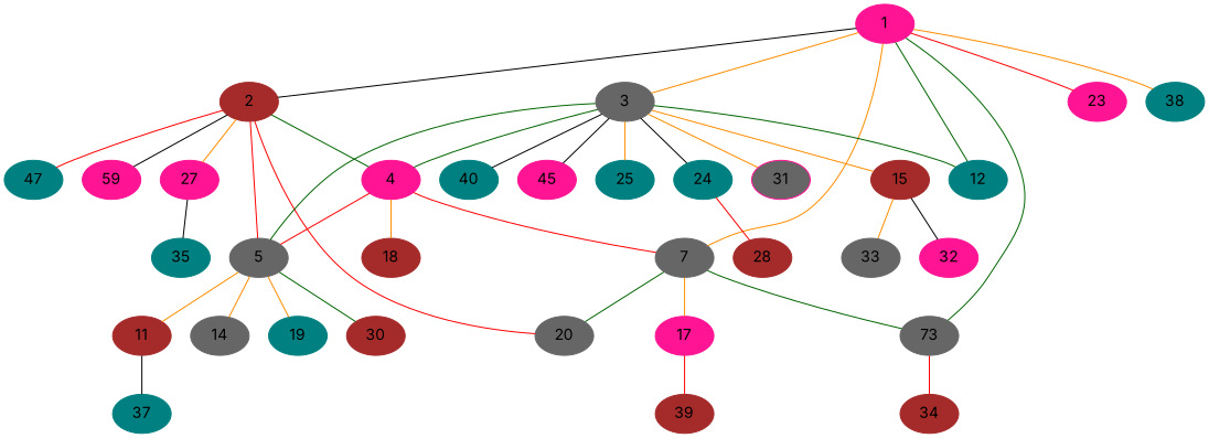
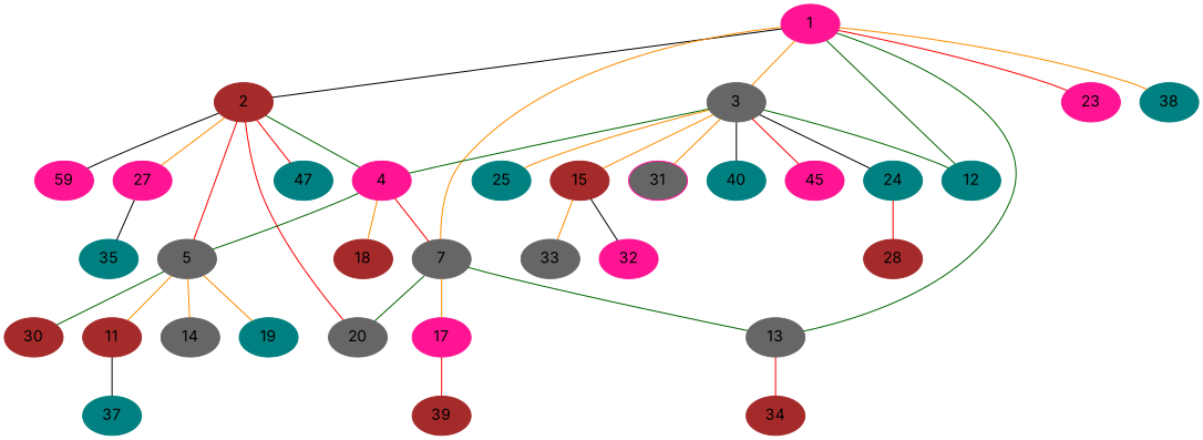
  graph {
    fontname=Inter
    node [color=deeppink fontname=Inter style=filled]
    edge [color=darkorange fontname=Inter]
    1 [super="+10"]
    2 [color=brown super="+16"]
    3 [color=gray40 super="+9"]
    7 [color=gray40 super="+42"]
    12 [color=teal]
-   13 [color=gray40 super="+26" label=73]
+   13 [color=gray40 super="+26"]
    23 [super="+41"]
    38 [color=teal super="+43"]
    4 [super="+8"]
    5 [color=gray40 super="+6"]
    20 [color=gray40]
    27 [super="+29"]
    47 [color=teal]
    n14 [label=59]
    15 [color=brown super="+44"]
    24 [color=teal super="+46"]
    25 [color=teal]
    31 [fillcolor=gray40]
    40 [color=teal]
    45
    17 [super="+21"]
    34 [color=brown]
    18 [color=brown]
    11 [color=brown super="+22"]
    14 [color=gray40]
    19 [color=teal]
    30 [color=brown]
    35 [color=teal]
    32 [super="+48"]
    33 [color=gray40 super="+36"]
    28 [color=brown]
    37 [color=teal]
    39 [color=brown]
    1 -- 2 [color=black]
    1 -- 3
    1 -- 7 [weight=2]
    1 -- 12 [color=darkgreen]
    1 -- 13 [color=darkgreen]
    1 -- 23 [color=red]
    1 -- 38
    2 -- 4 [color=darkgreen]
    2 -- 5 [color=red]
    2 -- 20 [color=red]
    2 -- 27
    2 -- 47 [color=red]
    2 -- n14 [color=black]
    3 -- 12 [color=darkgreen]
    3 -- 4 [color=darkgreen]
-   3 -- 5 [color=darkgreen weight=2]
    3 -- 15
    3 -- 24 [color=black]
    3 -- 25
    3 -- 31
    3 -- 40 [color=black]
-   3 -- 45 [color=black]
+   3 -- 45 [color=red]
    7 -- 13 [color=darkgreen]
    7 -- 20 [color=darkgreen]
    7 -- 17
    13 -- 34 [color=red]
    4 -- 7 [color=red]
-   4 -- 5 [color=red]
+   4 -- 5 [color=darkgreen]
    4 -- 18
    5 -- 11
    5 -- 14
    5 -- 19
    5 -- 30 [color=darkgreen]
    27 -- 35 [color=black]
    15 -- 32 [color=black]
    15 -- 33
    24 -- 28 [color=red]
    17 -- 39 [color=red]
    11 -- 37 [color=black]
  }
